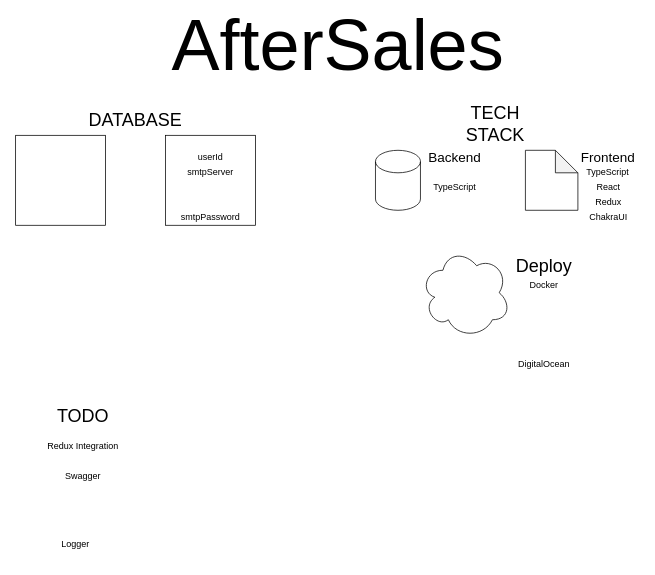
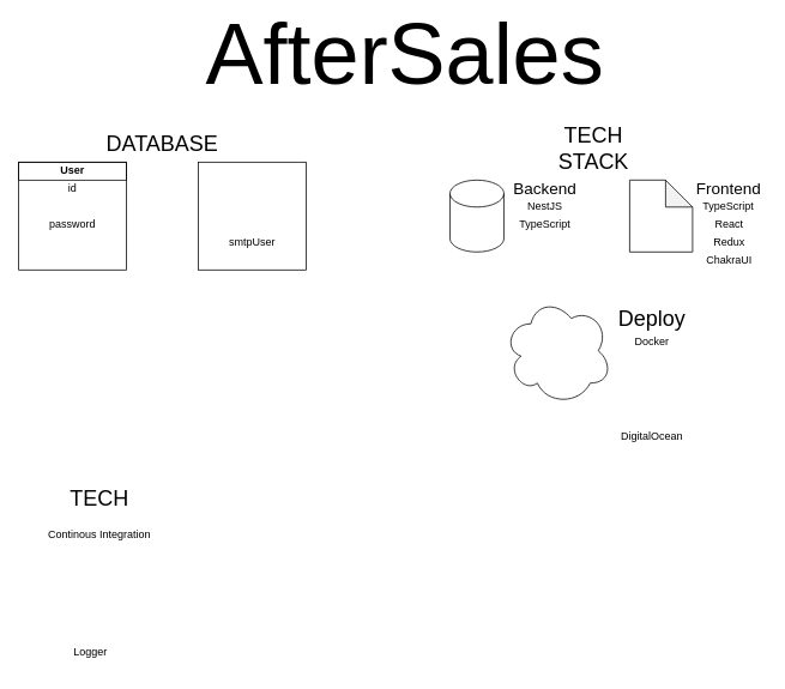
  <mxCell id="0" />
  <mxCell id="1" parent="0" />
  <mxCell id="2" value="DATABASE" style="text;html=1;strokeColor=none;fillColor=none;align=center;verticalAlign=middle;whiteSpace=wrap;rounded=0;fontSize=24;fontStyle=0" parent="1" vertex="1"><mxGeometry x="110" y="150" width="140" height="20" as="geometry" /></mxCell>
  <mxCell id="3" value="" style="group" parent="1" vertex="1" connectable="0"><mxGeometry x="20" y="180" width="120" height="120" as="geometry" /></mxCell>
  <mxCell id="4" value="" style="rounded=0;whiteSpace=wrap;html=1;" parent="3" vertex="1"><mxGeometry width="120" height="120" as="geometry" /></mxCell>
+ <mxCell id="5" value="User" style="text;html=1;fillColor=none;align=center;verticalAlign=middle;whiteSpace=wrap;rounded=0;fontStyle=1;strokeColor=#000000;" parent="3" vertex="1"><mxGeometry width="120" height="20" as="geometry" /></mxCell>
+ <mxCell id="6" value="password" style="text;html=1;strokeColor=none;fillColor=none;align=center;verticalAlign=middle;whiteSpace=wrap;rounded=0;" parent="3" vertex="1"><mxGeometry y="60" width="120" height="20" as="geometry" /></mxCell>
+ <mxCell id="7" value="id" style="text;html=1;strokeColor=none;fillColor=none;align=center;verticalAlign=middle;whiteSpace=wrap;rounded=0;" parent="3" vertex="1"><mxGeometry y="20" width="120" height="20" as="geometry" /></mxCell>
  <mxCell id="8" value="" style="group;" parent="1" vertex="1" connectable="0"><mxGeometry x="200" y="115" width="630" height="620" as="geometry" /></mxCell>
  <mxCell id="9" value="" style="rounded=0;whiteSpace=wrap;html=1;" parent="8" vertex="1"><mxGeometry x="20" y="65" width="120" height="120" as="geometry" /></mxCell>
- <mxCell id="10" value="userId" style="text;html=1;strokeColor=none;fillColor=none;align=center;verticalAlign=middle;whiteSpace=wrap;rounded=0;" parent="8" vertex="1"><mxGeometry x="20" y="85" width="120" height="20" as="geometry" /></mxCell>
- <mxCell id="11" value="smtpServer" style="text;html=1;strokeColor=none;fillColor=none;align=center;verticalAlign=middle;whiteSpace=wrap;rounded=0;" parent="8" vertex="1"><mxGeometry x="20" y="105" width="120" height="20" as="geometry" /></mxCell>
- <mxCell id="13" value="smtpPassword" style="text;html=1;strokeColor=none;fillColor=none;align=center;verticalAlign=middle;whiteSpace=wrap;rounded=0;" parent="8" vertex="1"><mxGeometry x="20" y="165" width="120" height="20" as="geometry" /></mxCell>
+ <mxCell id="12" value="smtpUser" style="text;html=1;strokeColor=none;fillColor=none;align=center;verticalAlign=middle;whiteSpace=wrap;rounded=0;" parent="8" vertex="1"><mxGeometry x="20" y="145" width="120" height="20" as="geometry" /></mxCell>
  <mxCell id="14" value="" style="group" parent="8" vertex="1" connectable="0"><mxGeometry x="300" y="85" width="160" height="80" as="geometry" /></mxCell>
  <mxCell id="15" value="" style="shape=cylinder3;whiteSpace=wrap;html=1;boundedLbl=1;backgroundOutline=1;size=15;strokeColor=#000000;fontSize=24;fontColor=#0000CC;" parent="14" vertex="1"><mxGeometry width="60" height="80" as="geometry" /></mxCell>
  <mxCell id="16" value="Backend" style="text;html=1;strokeColor=none;fillColor=none;align=center;verticalAlign=middle;whiteSpace=wrap;rounded=0;fontSize=18;fontColor=#000000;" parent="14" vertex="1"><mxGeometry x="55.63" width="100" height="20" as="geometry" /></mxCell>
  <mxCell id="17" value="" style="group" parent="14" vertex="1" connectable="0"><mxGeometry x="70" y="20" width="71.25" height="60" as="geometry" /></mxCell>
+ <mxCell id="18" value="NestJS" style="text;html=1;strokeColor=none;fillColor=none;align=center;verticalAlign=middle;whiteSpace=wrap;rounded=0;fontSize=12;fontColor=#000000;" parent="17" vertex="1"><mxGeometry x="0.63" width="70" height="20" as="geometry" /></mxCell>
  <mxCell id="19" value="TypeScript" style="text;html=1;strokeColor=none;fillColor=none;align=center;verticalAlign=middle;whiteSpace=wrap;rounded=0;fontSize=12;fontColor=#000000;" parent="17" vertex="1"><mxGeometry x="0.63" y="20" width="70" height="20" as="geometry" /></mxCell>
  <mxCell id="20" value="Frontend" style="text;html=1;strokeColor=none;fillColor=none;align=center;verticalAlign=middle;whiteSpace=wrap;rounded=0;fontSize=18;fontColor=#000000;" parent="8" vertex="1"><mxGeometry x="571" y="85" width="79" height="20" as="geometry" /></mxCell>
  <mxCell id="21" value="React" style="text;html=1;strokeColor=none;fillColor=none;align=center;verticalAlign=middle;whiteSpace=wrap;rounded=0;fontSize=12;fontColor=#000000;" parent="8" vertex="1"><mxGeometry x="571" y="125" width="80" height="20" as="geometry" /></mxCell>
  <mxCell id="22" value="Redux" style="text;html=1;strokeColor=none;fillColor=none;align=center;verticalAlign=middle;whiteSpace=wrap;rounded=0;fontSize=12;fontColor=#000000;" parent="8" vertex="1"><mxGeometry x="571" y="145" width="80" height="20" as="geometry" /></mxCell>
  <mxCell id="23" value="ChakraUI" style="text;html=1;strokeColor=none;fillColor=none;align=center;verticalAlign=middle;whiteSpace=wrap;rounded=0;fontSize=12;fontColor=#000000;" parent="8" vertex="1"><mxGeometry x="571" y="165" width="80" height="20" as="geometry" /></mxCell>
  <mxCell id="24" value="" style="shape=note;whiteSpace=wrap;html=1;backgroundOutline=1;darkOpacity=0.05;strokeColor=#000000;fontSize=12;fontColor=#000000;" parent="8" vertex="1"><mxGeometry x="500" y="85" width="70" height="80" as="geometry" /></mxCell>
  <mxCell id="25" value="TypeScript" style="text;html=1;strokeColor=none;fillColor=none;align=center;verticalAlign=middle;whiteSpace=wrap;rounded=0;fontSize=12;fontColor=#000000;" parent="8" vertex="1"><mxGeometry x="570" y="105" width="80" height="20" as="geometry" /></mxCell>
  <mxCell id="26" value="" style="ellipse;shape=cloud;whiteSpace=wrap;html=1;strokeColor=#000000;fontSize=48;fontColor=#000000;" parent="8" vertex="1"><mxGeometry x="360" y="215" width="120" height="120" as="geometry" /></mxCell>
  <mxCell id="27" value="Deploy" style="text;html=1;strokeColor=none;fillColor=none;align=center;verticalAlign=middle;whiteSpace=wrap;rounded=0;fontSize=24;fontColor=#000000;" parent="8" vertex="1"><mxGeometry x="480" y="215" width="90" height="50" as="geometry" /></mxCell>
  <mxCell id="28" value="Docker" style="text;html=1;strokeColor=none;fillColor=none;align=center;verticalAlign=middle;whiteSpace=wrap;rounded=0;fontSize=12;fontColor=#000000;" parent="8" vertex="1"><mxGeometry x="505" y="255" width="40" height="20" as="geometry" /></mxCell>
  <mxCell id="29" value="DigitalOcean" style="text;html=1;strokeColor=none;fillColor=none;align=center;verticalAlign=middle;whiteSpace=wrap;rounded=0;fontSize=12;fontColor=#000000;" parent="8" vertex="1"><mxGeometry x="490" y="360" width="70" height="20" as="geometry" /></mxCell>
  <mxCell id="30" value="AfterSales" style="text;html=1;strokeColor=none;fillColor=none;align=center;verticalAlign=middle;whiteSpace=wrap;rounded=0;fontSize=96;fontColor=#000000;" parent="1" vertex="1"><mxGeometry x="220" y="20" width="460" height="80" as="geometry" /></mxCell>
  <mxCell id="31" value="TECH STACK" style="text;html=1;strokeColor=none;fillColor=none;align=center;verticalAlign=middle;whiteSpace=wrap;rounded=0;fontSize=24;fontStyle=0" parent="1" vertex="1"><mxGeometry x="590" y="140" width="140" height="50" as="geometry" /></mxCell>
- <mxCell id="32" value="TODO" style="text;html=1;strokeColor=none;fillColor=none;align=center;verticalAlign=middle;whiteSpace=wrap;rounded=0;fontSize=24;fontColor=#000000;" parent="1" vertex="1"><mxGeometry x="40" y="515" width="140" height="80" as="geometry" /></mxCell>
- <mxCell id="33" value="Redux Integration" style="text;html=1;strokeColor=none;fillColor=none;align=center;verticalAlign=middle;whiteSpace=wrap;rounded=0;fontSize=12;fontColor=#000000;" parent="1" vertex="1"><mxGeometry x="50" y="575" width="120" height="40" as="geometry" /></mxCell>
- <mxCell id="34" value="Swagger" style="text;html=1;strokeColor=none;fillColor=none;align=center;verticalAlign=middle;whiteSpace=wrap;rounded=0;fontSize=12;fontColor=#000000;" vertex="1" parent="1"><mxGeometry x="50" y="615" width="120" height="40" as="geometry" /></mxCell>
+ <mxCell id="32" value="TECH" style="text;html=1;strokeColor=none;fillColor=none;align=center;verticalAlign=middle;whiteSpace=wrap;rounded=0;fontSize=24;fontColor=#000000;" parent="1" vertex="1"><mxGeometry x="40" y="515" width="140" height="80" as="geometry" /></mxCell>
+ <mxCell id="33" value="Continous Integration" style="text;html=1;strokeColor=none;fillColor=none;align=center;verticalAlign=middle;whiteSpace=wrap;rounded=0;fontSize=12;fontColor=#000000;" parent="1" vertex="1"><mxGeometry x="50" y="575" width="120" height="40" as="geometry" /></mxCell>
  <mxCell id="35" value="Logger" style="text;html=1;strokeColor=none;fillColor=none;align=center;verticalAlign=middle;whiteSpace=wrap;rounded=0;fontSize=12;fontColor=#000000;" vertex="1" parent="1"><mxGeometry x="40" y="705" width="120" height="40" as="geometry" /></mxCell>
